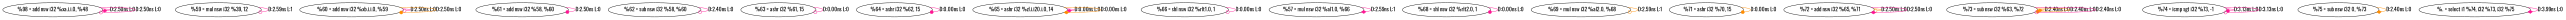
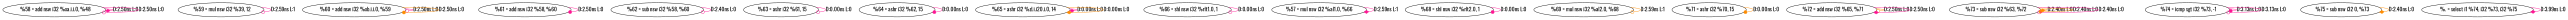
  digraph {
    fontname=Oswald
    node [fontname=Oswald]
    edge [arrowhead=odot color=deeppink fontname=Oswald]
-   n1 [label="%98 = add nsw i32 %xa.i.i.0, %48"]
+   n1 [label="  %58 = add nsw i32 %xa.i.i.0, %48"]
    n2 [label="  %59 = mul nsw i32 %39, 12"]
    n3 [label="  %60 = add nsw i32 %xb.i.i.0, %59"]
    n4 [label="  %61 = add nsw i32 %58, %60"]
    n5 [label="  %62 = sub nsw i32 %58, %60"]
    n6 [label="  %63 = ashr i32 %61, 15"]
    n7 [label="  %64 = ashr i32 %62, 15"]
    n8 [label="  %65 = ashr i32 %zl.i.i20.i.0, 14"]
    n9 [label="  %66 = shl nsw i32 %rlt1.0, 1"]
    n10 [label="%57 = mul nsw i32 %al1.0, %66"]
    n11 [label="  %68 = shl nsw i32 %rlt2.0, 1"]
    n12 [label="  %69 = mul nsw i32 %al2.0, %68"]
    n13 [label="  %71 = ashr i32 %70, 15"]
    n14 [label="  %72 = add nsw i32 %65, %71"]
    n15 [label="  %73 = sub nsw i32 %63, %72"]
    n16 [label="  %74 = icmp sgt i32 %73, -1"]
    n17 [label="  %75 = sub nsw i32 0, %73"]
    n18 [label="  %. = select i1 %74, i32 %73, i32 %75"]
    n1 -> n1 [arrowhead=diamond label="D:2.50ns L:0"]
    n1 -> n1 [label="D:2.50ns L:0"]
    n2 -> n2 [label="D:2.59ns L:1"]
    n3 -> n3 [label="D:2.50ns L:0"]
    n3 -> n3 [arrowhead=dot color=darkorange label="D:2.50ns L:0"]
    n4 -> n4 [arrowhead=dot label="D:2.50ns L:0"]
    n5 -> n5 [label="D:2.40ns L:0"]
    n6 -> n6 [label="D:0.00ns L:0"]
    n7 -> n7 [arrowhead=dot label="D:0.00ns L:0"]
    n8 -> n8 [arrowhead=diamond label="D:0.00ns L:0"]
    n8 -> n8 [arrowhead=diamond color=darkorange label="D:0.00ns L:0"]
    n9 -> n9 [label="D:0.00ns L:0"]
    n10 -> n10 [arrowhead=diamond label="D:2.59ns L:1"]
    n11 -> n11 [arrowhead=dot label="D:0.00ns L:0"]
    n12 -> n12 [color=darkorange label="D:2.59ns L:1"]
    n13 -> n13 [arrowhead=dot color=darkorange label="D:0.00ns L:0"]
    n14 -> n14 [color=darkorange label="D:2.50ns L:0"]
    n14 -> n14 [arrowhead=diamond label="D:2.50ns L:0"]
    n15 -> n15 [arrowhead=diamond color=darkorange label="D:2.40ns L:0"]
    n15 -> n15 [arrowhead=dot color=darkorange label="D:2.40ns L:0"]
    n15 -> n15 [label="D:2.40ns L:0"]
    n16 -> n16 [arrowhead=dot label="D:3.13ns L:0"]
    n16 -> n16 [label="D:3.13ns L:0"]
    n17 -> n17 [arrowhead=diamond color=darkorange label="D:2.40ns L:0"]
    n18 -> n18 [arrowhead=diamond label="D:3.99ns L:0"]
  }
